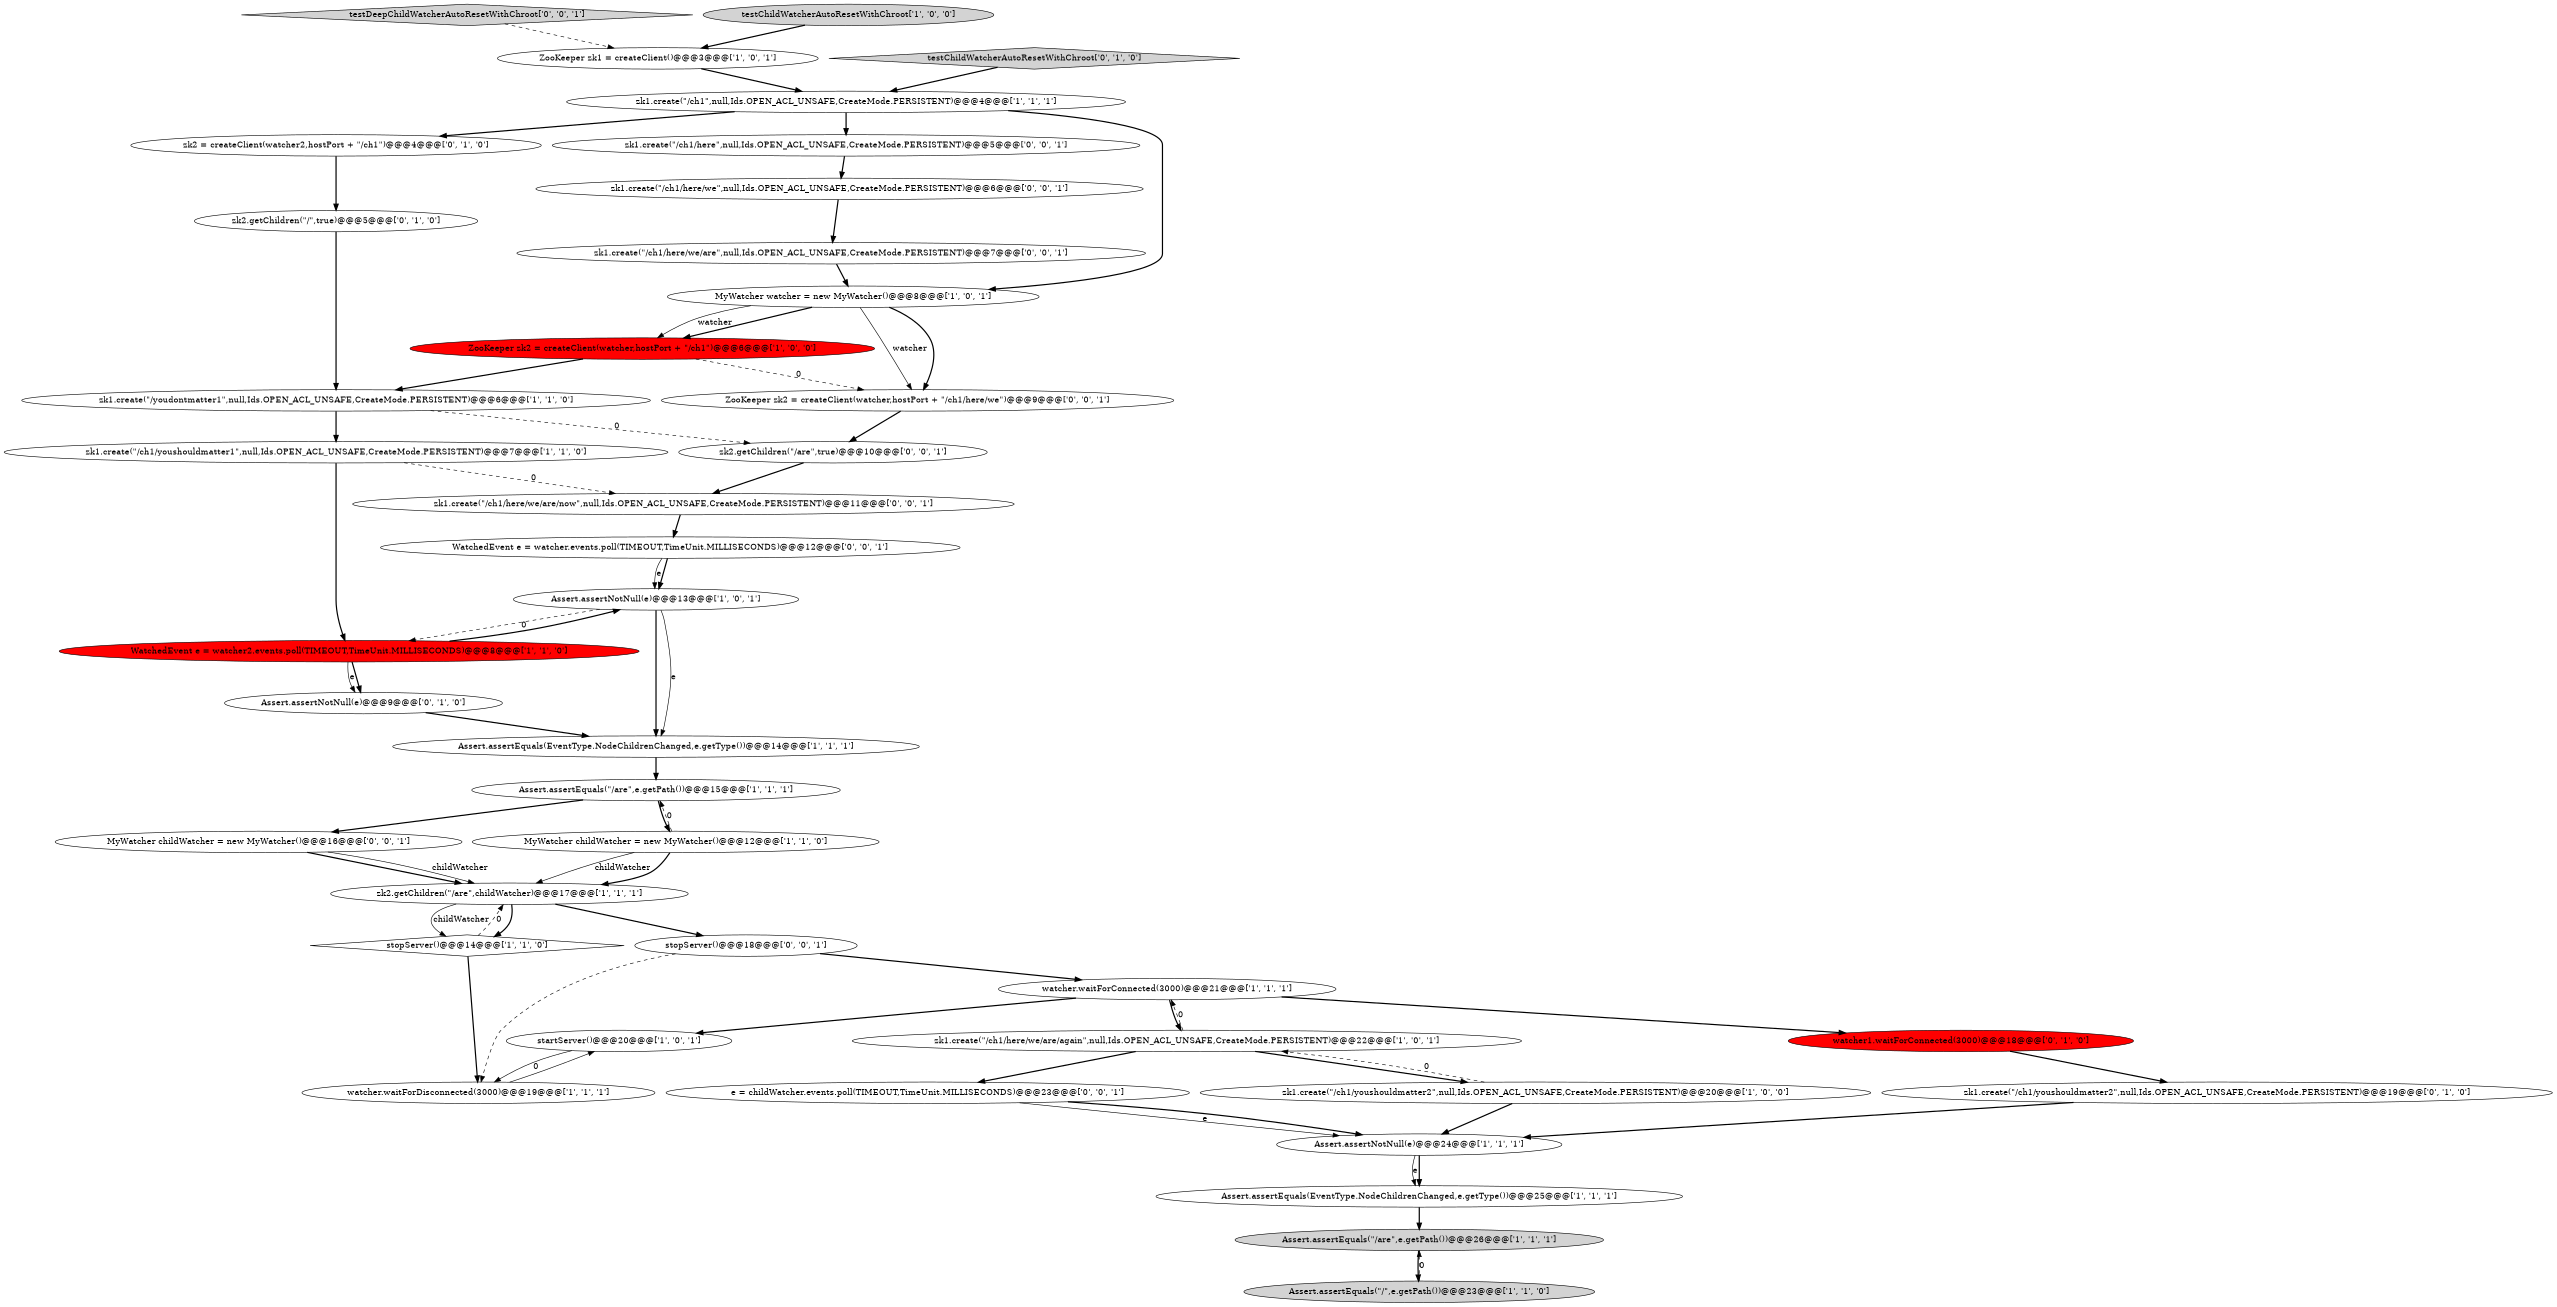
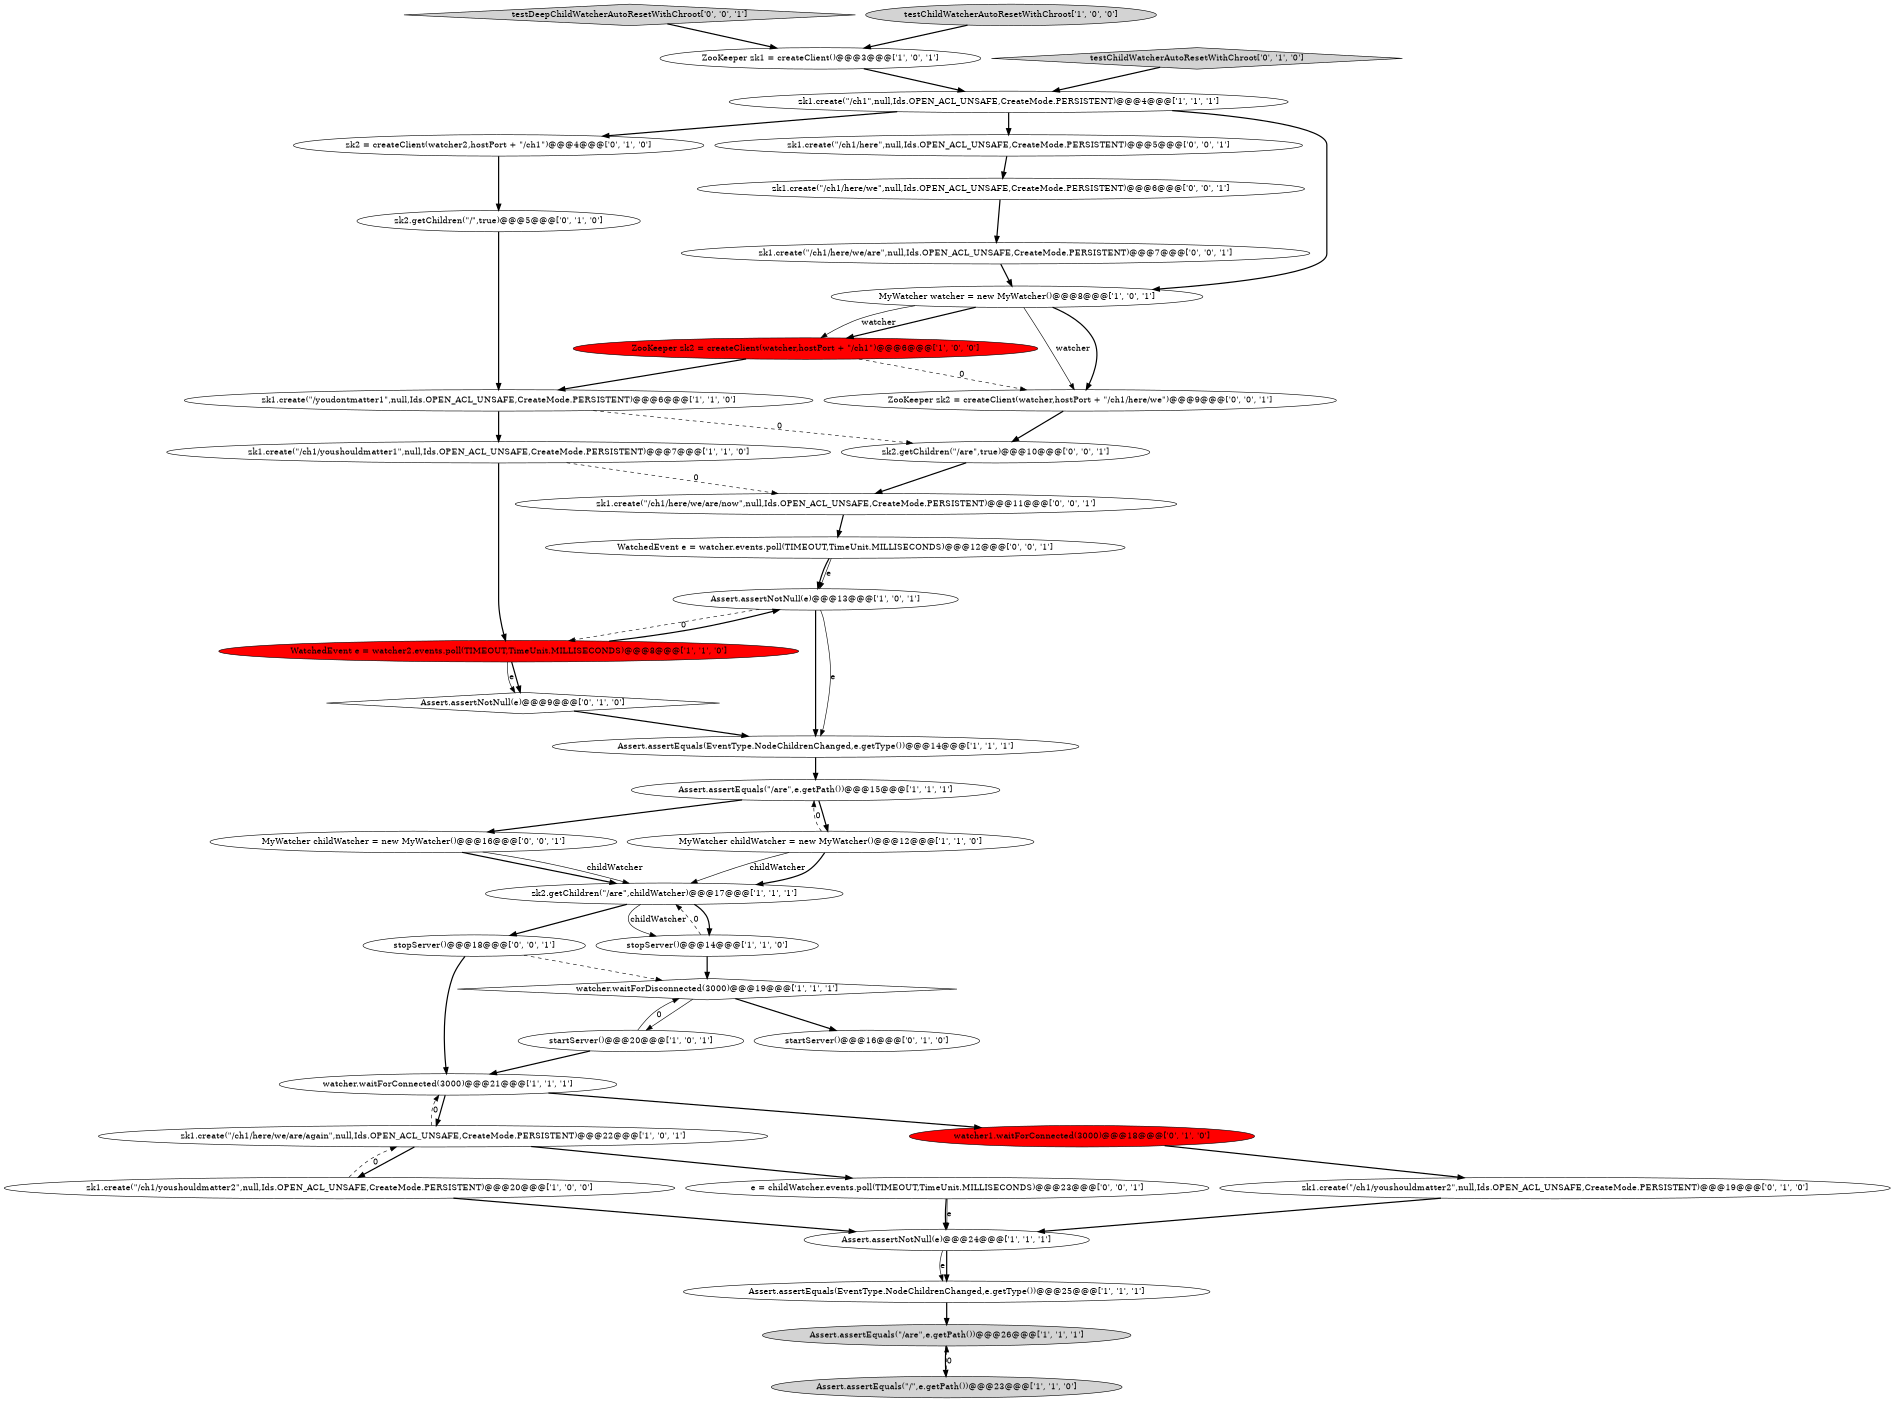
  digraph {
    node [fillcolor=white shape=ellipse style=filled]
    edge [style=bold]
    n1 [label="WatchedEvent e = watcher.events.poll(TIMEOUT,TimeUnit.MILLISECONDS)@@@12@@@['0', '0', '1']"]
    n2 [label="Assert.assertNotNull(e)@@@13@@@['1', '0', '1']"]
    n3 [fillcolor=red label="WatchedEvent e = watcher2.events.poll(TIMEOUT,TimeUnit.MILLISECONDS)@@@8@@@['1', '1', '0']"]
    n4 [label="Assert.assertEquals(EventType.NodeChildrenChanged,e.getType())@@@14@@@['1', '1', '1']"]
    n5 [label="zk1.create(\"/ch1/youshouldmatter1\",null,Ids.OPEN_ACL_UNSAFE,CreateMode.PERSISTENT)@@@7@@@['1', '1', '0']"]
    n6 [label="zk1.create(\"/ch1/here/we/are/now\",null,Ids.OPEN_ACL_UNSAFE,CreateMode.PERSISTENT)@@@11@@@['0', '0', '1']"]
-   n7 [label="Assert.assertNotNull(e)@@@9@@@['0', '1', '0']"]
+   n7 [label="Assert.assertNotNull(e)@@@9@@@['0', '1', '0']" shape=diamond]
    n8 [label="zk2.getChildren(\"/are\",childWatcher)@@@17@@@['1', '1', '1']"]
    n9 [label="stopServer()@@@18@@@['0', '0', '1']"]
-   n10 [label="stopServer()@@@14@@@['1', '1', '0']" shape=diamond]
+   n10 [label="stopServer()@@@14@@@['1', '1', '0']"]
    n11 [label="watcher.waitForConnected(3000)@@@21@@@['1', '1', '1']"]
-   n12 [label="watcher.waitForDisconnected(3000)@@@19@@@['1', '1', '1']"]
+   n12 [label="watcher.waitForDisconnected(3000)@@@19@@@['1', '1', '1']" shape=diamond]
+   n13 [label="startServer()@@@16@@@['0', '1', '0']"]
    n14 [label="zk1.create(\"/ch1/here/we/are/again\",null,Ids.OPEN_ACL_UNSAFE,CreateMode.PERSISTENT)@@@22@@@['1', '0', '1']"]
    n15 [fillcolor=red label="watcher1.waitForConnected(3000)@@@18@@@['0', '1', '0']"]
    n16 [label="Assert.assertEquals(\"/are\",e.getPath())@@@15@@@['1', '1', '1']"]
    n17 [label="zk1.create(\"/ch1\",null,Ids.OPEN_ACL_UNSAFE,CreateMode.PERSISTENT)@@@4@@@['1', '1', '1']"]
    n18 [label="zk2 = createClient(watcher2,hostPort + \"/ch1\")@@@4@@@['0', '1', '0']"]
    n19 [label="zk1.create(\"/ch1/here\",null,Ids.OPEN_ACL_UNSAFE,CreateMode.PERSISTENT)@@@5@@@['0', '0', '1']"]
    n20 [label="MyWatcher watcher = new MyWatcher()@@@8@@@['1', '0', '1']"]
    n21 [label="zk2.getChildren(\"/\",true)@@@5@@@['0', '1', '0']"]
    n22 [label="zk1.create(\"/ch1/here/we\",null,Ids.OPEN_ACL_UNSAFE,CreateMode.PERSISTENT)@@@6@@@['0', '0', '1']"]
    n23 [label="ZooKeeper zk2 = createClient(watcher,hostPort + \"/ch1/here/we\")@@@9@@@['0', '0', '1']"]
    n24 [fillcolor=red label="ZooKeeper zk2 = createClient(watcher,hostPort + \"/ch1\")@@@6@@@['1', '0', '0']"]
    n25 [label="startServer()@@@20@@@['1', '0', '1']"]
    n26 [fillcolor=lightgray label="Assert.assertEquals(\"/are\",e.getPath())@@@26@@@['1', '1', '1']"]
    n27 [fillcolor=lightgray label="Assert.assertEquals(\"/\",e.getPath())@@@23@@@['1', '1', '0']"]
    n28 [label="zk1.create(\"/ch1/youshouldmatter2\",null,Ids.OPEN_ACL_UNSAFE,CreateMode.PERSISTENT)@@@20@@@['1', '0', '0']"]
    n29 [label="Assert.assertNotNull(e)@@@24@@@['1', '1', '1']"]
    n30 [label="e = childWatcher.events.poll(TIMEOUT,TimeUnit.MILLISECONDS)@@@23@@@['0', '0', '1']"]
    n31 [label="Assert.assertEquals(EventType.NodeChildrenChanged,e.getType())@@@25@@@['1', '1', '1']"]
    n32 [label="zk1.create(\"/youdontmatter1\",null,Ids.OPEN_ACL_UNSAFE,CreateMode.PERSISTENT)@@@6@@@['1', '1', '0']"]
    n33 [label="zk2.getChildren(\"/are\",true)@@@10@@@['0', '0', '1']"]
    n34 [label="ZooKeeper zk1 = createClient()@@@3@@@['1', '0', '1']"]
    n35 [label="zk1.create(\"/ch1/youshouldmatter2\",null,Ids.OPEN_ACL_UNSAFE,CreateMode.PERSISTENT)@@@19@@@['0', '1', '0']"]
    n36 [fillcolor=lightgray label="testDeepChildWatcherAutoResetWithChroot['0', '0', '1']" shape=diamond]
    n37 [fillcolor=lightgray label="testChildWatcherAutoResetWithChroot['0', '1', '0']" shape=diamond]
    n38 [label="MyWatcher childWatcher = new MyWatcher()@@@16@@@['0', '0', '1']"]
    n39 [fillcolor=lightgray label="testChildWatcherAutoResetWithChroot['1', '0', '0']"]
    n40 [label="zk1.create(\"/ch1/here/we/are\",null,Ids.OPEN_ACL_UNSAFE,CreateMode.PERSISTENT)@@@7@@@['0', '0', '1']"]
    n41 [label="MyWatcher childWatcher = new MyWatcher()@@@12@@@['1', '1', '0']"]
    n1 -> n2 [label=e style=solid]
    n1 -> n2
    n2 -> n3 [label=0 style=dashed]
    n2 -> n4
    n2 -> n4 [label=e style=solid]
    n3 -> n2
    n3 -> n7 [label=e style=solid]
    n3 -> n7
    n4 -> n16
    n5 -> n3
    n5 -> n6 [label=0 style=dashed]
    n6 -> n1
    n7 -> n4
    n8 -> n9
    n8 -> n10
    n8 -> n10 [label=childWatcher style=solid]
    n9 -> n11
    n9 -> n12 [style=dashed]
    n10 -> n8 [label=0 style=dashed]
    n10 -> n12
    n11 -> n14
    n11 -> n15
+   n12 -> n13
    n12 -> n25 [style=solid]
    n14 -> n11 [label=0 style=dashed]
    n14 -> n28
    n14 -> n30
    n15 -> n35
    n16 -> n38
    n16 -> n41
    n17 -> n18
    n17 -> n19
    n17 -> n20
    n18 -> n21
    n19 -> n22
    n20 -> n23 [label=watcher style=solid]
    n20 -> n23
    n20 -> n24
    n20 -> n24 [label=watcher style=solid]
    n21 -> n32
    n22 -> n40
    n23 -> n33
    n24 -> n23 [label=0 style=dashed]
    n24 -> n32
-   n11 -> n25
+   n25 -> n11
    n25 -> n12 [label=0 style=solid]
    n26 -> n27
    n27 -> n26 [label=0 style=dashed]
    n28 -> n14 [label=0 style=dashed]
    n28 -> n29
    n29 -> n31 [label=e style=solid]
    n29 -> n31
    n30 -> n29 [label=e style=solid]
    n30 -> n29
    n31 -> n26
    n32 -> n5
    n32 -> n33 [label=0 style=dashed]
    n33 -> n6
    n34 -> n17
    n35 -> n29
-   n36 -> n34 [style=dashed]
+   n36 -> n34
    n37 -> n17
    n38 -> n8
    n38 -> n8 [label=childWatcher style=solid]
    n39 -> n34
    n40 -> n20
    n41 -> n8 [label=childWatcher style=solid]
    n41 -> n8
    n41 -> n16 [label=0 style=dashed]
  }
